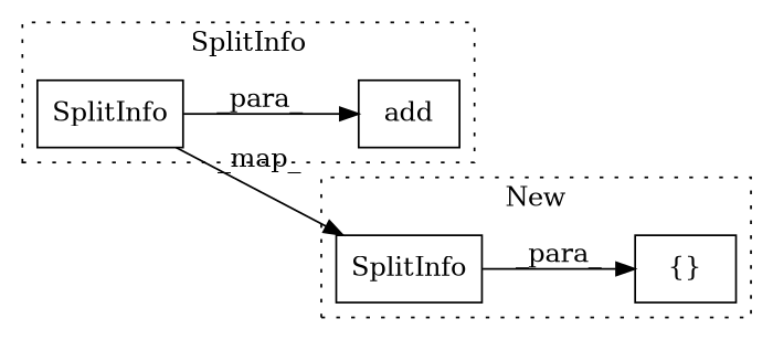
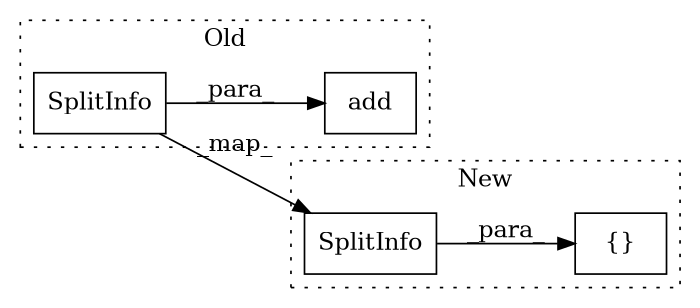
  digraph {
    rankdir=LR
    node [a=32 l="10,1" shape=box]
    n1 [label=SplitInfo s="2021,2053"]
    n2 [l="4,1" label=add s="1981,2054"]
    n3 [label=SplitInfo s="2098,2130"]
    n4 [a=4 l="1,1" label="{}" s="2061,2131"]
    subgraph cluster_1 {
-     label=SplitInfo
+     label=Old
      style=dotted
      n1
      n2
    }
    subgraph cluster_2 {
      label=New
      style=dotted
      n3
      n4
    }
    n1 -> n2 [label=_para_]
    n1 -> n3 [label=_map_]
    n3 -> n4 [label=_para_]
  }
